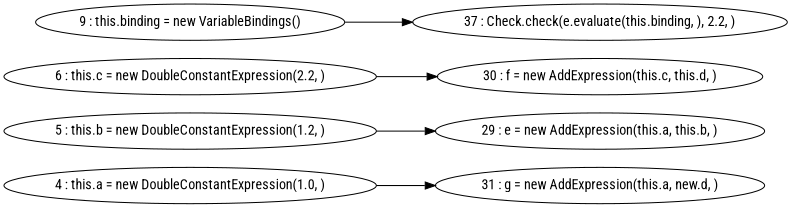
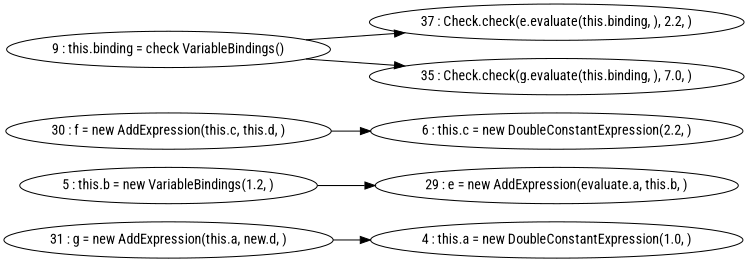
  digraph {
    fontname="Roboto Condensed"
    rankdir=LR
    node [fontname="Roboto Condensed"]
    edge [fontname="Roboto Condensed"]
    n1 [label="31 : g = new AddExpression(this.a, new.d, )"]
    "4 : this.a = new DoubleConstantExpression(1.0, )"
-   "5 : this.b = new DoubleConstantExpression(1.2, )"
-   "29 : e = new AddExpression(this.a, this.b, )"
+   "5 : this.b = new DoubleConstantExpression(1.2, )" [label="5 : this.b = new VariableBindings(1.2, )"]
+   "29 : e = new AddExpression(this.a, this.b, )" [label="29 : e = new AddExpression(evaluate.a, this.b, )"]
    "6 : this.c = new DoubleConstantExpression(2.2, )"
    "30 : f = new AddExpression(this.c, this.d, )"
    n7 [label="37 : Check.check(e.evaluate(this.binding, ), 2.2, )"]
-   "9 : this.binding = new VariableBindings()"
-   "4 : this.a = new DoubleConstantExpression(1.0, )" -> n1
+   "9 : this.binding = new VariableBindings()" [label="9 : this.binding = check VariableBindings()"]
+   "35 : Check.check(g.evaluate(this.binding, ), 7.0, )"
+   n1 -> "4 : this.a = new DoubleConstantExpression(1.0, )"
    "5 : this.b = new DoubleConstantExpression(1.2, )" -> "29 : e = new AddExpression(this.a, this.b, )"
-   "6 : this.c = new DoubleConstantExpression(2.2, )" -> "30 : f = new AddExpression(this.c, this.d, )"
+   "30 : f = new AddExpression(this.c, this.d, )" -> "6 : this.c = new DoubleConstantExpression(2.2, )"
    "9 : this.binding = new VariableBindings()" -> n7
+   "9 : this.binding = new VariableBindings()" -> "35 : Check.check(g.evaluate(this.binding, ), 7.0, )"
  }
